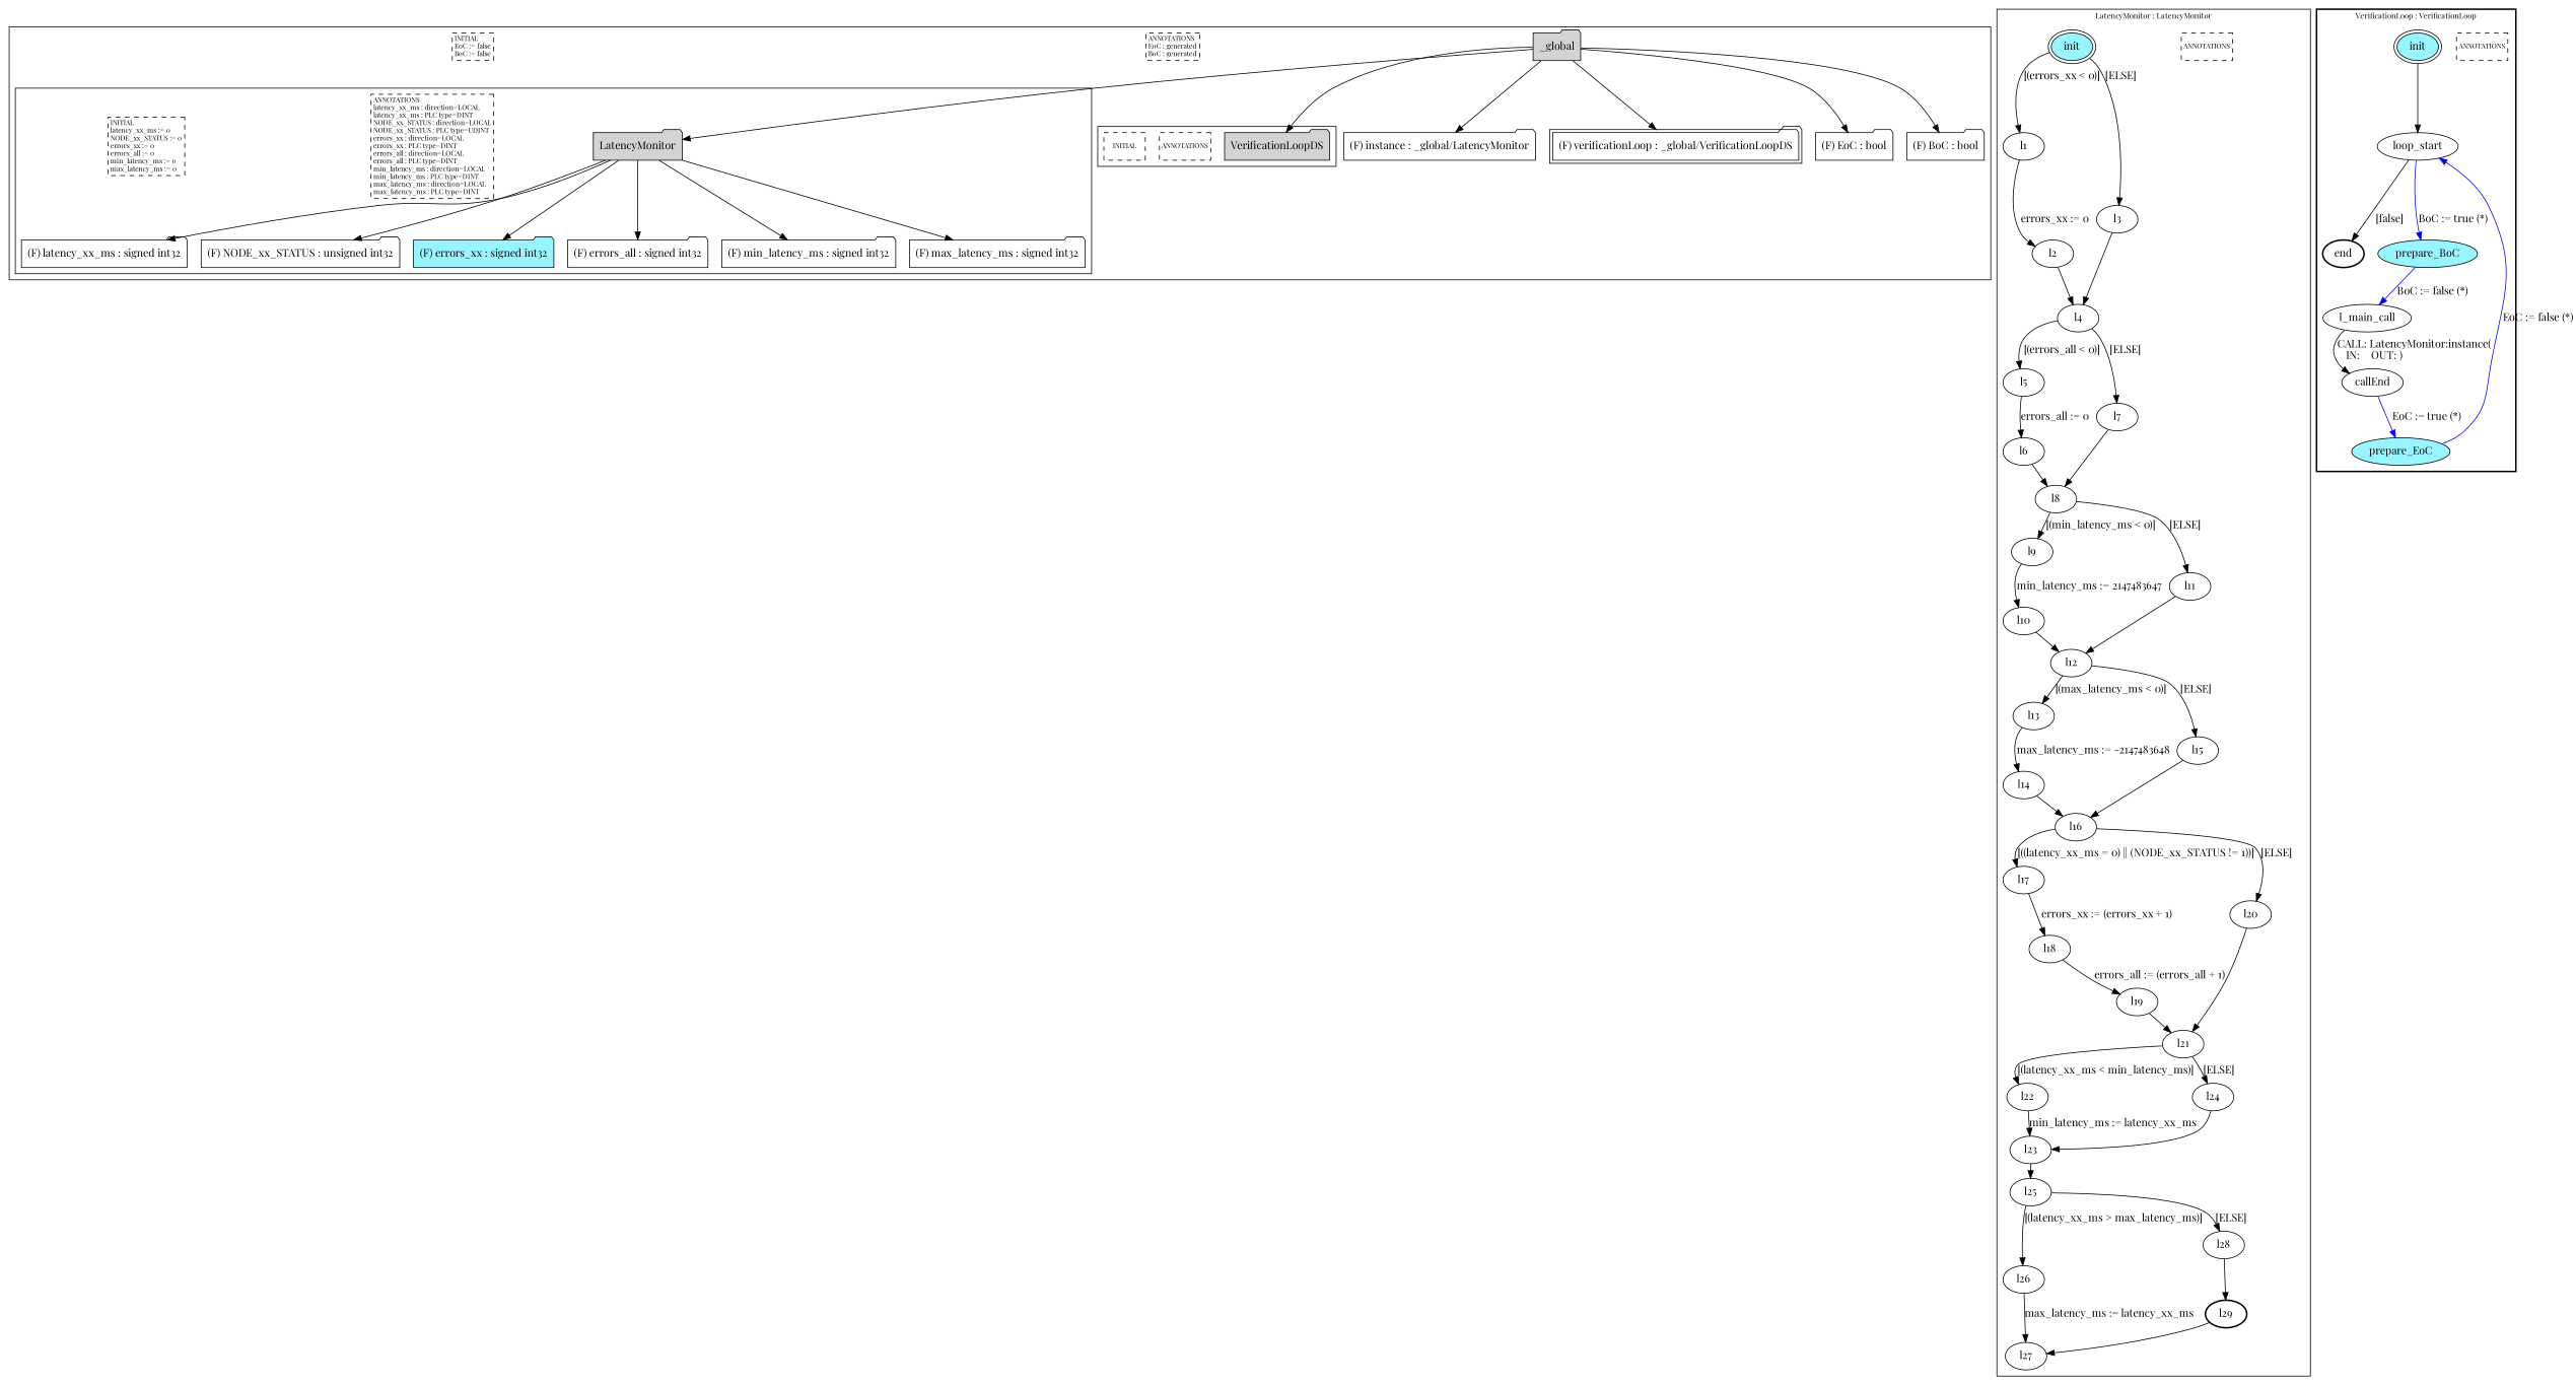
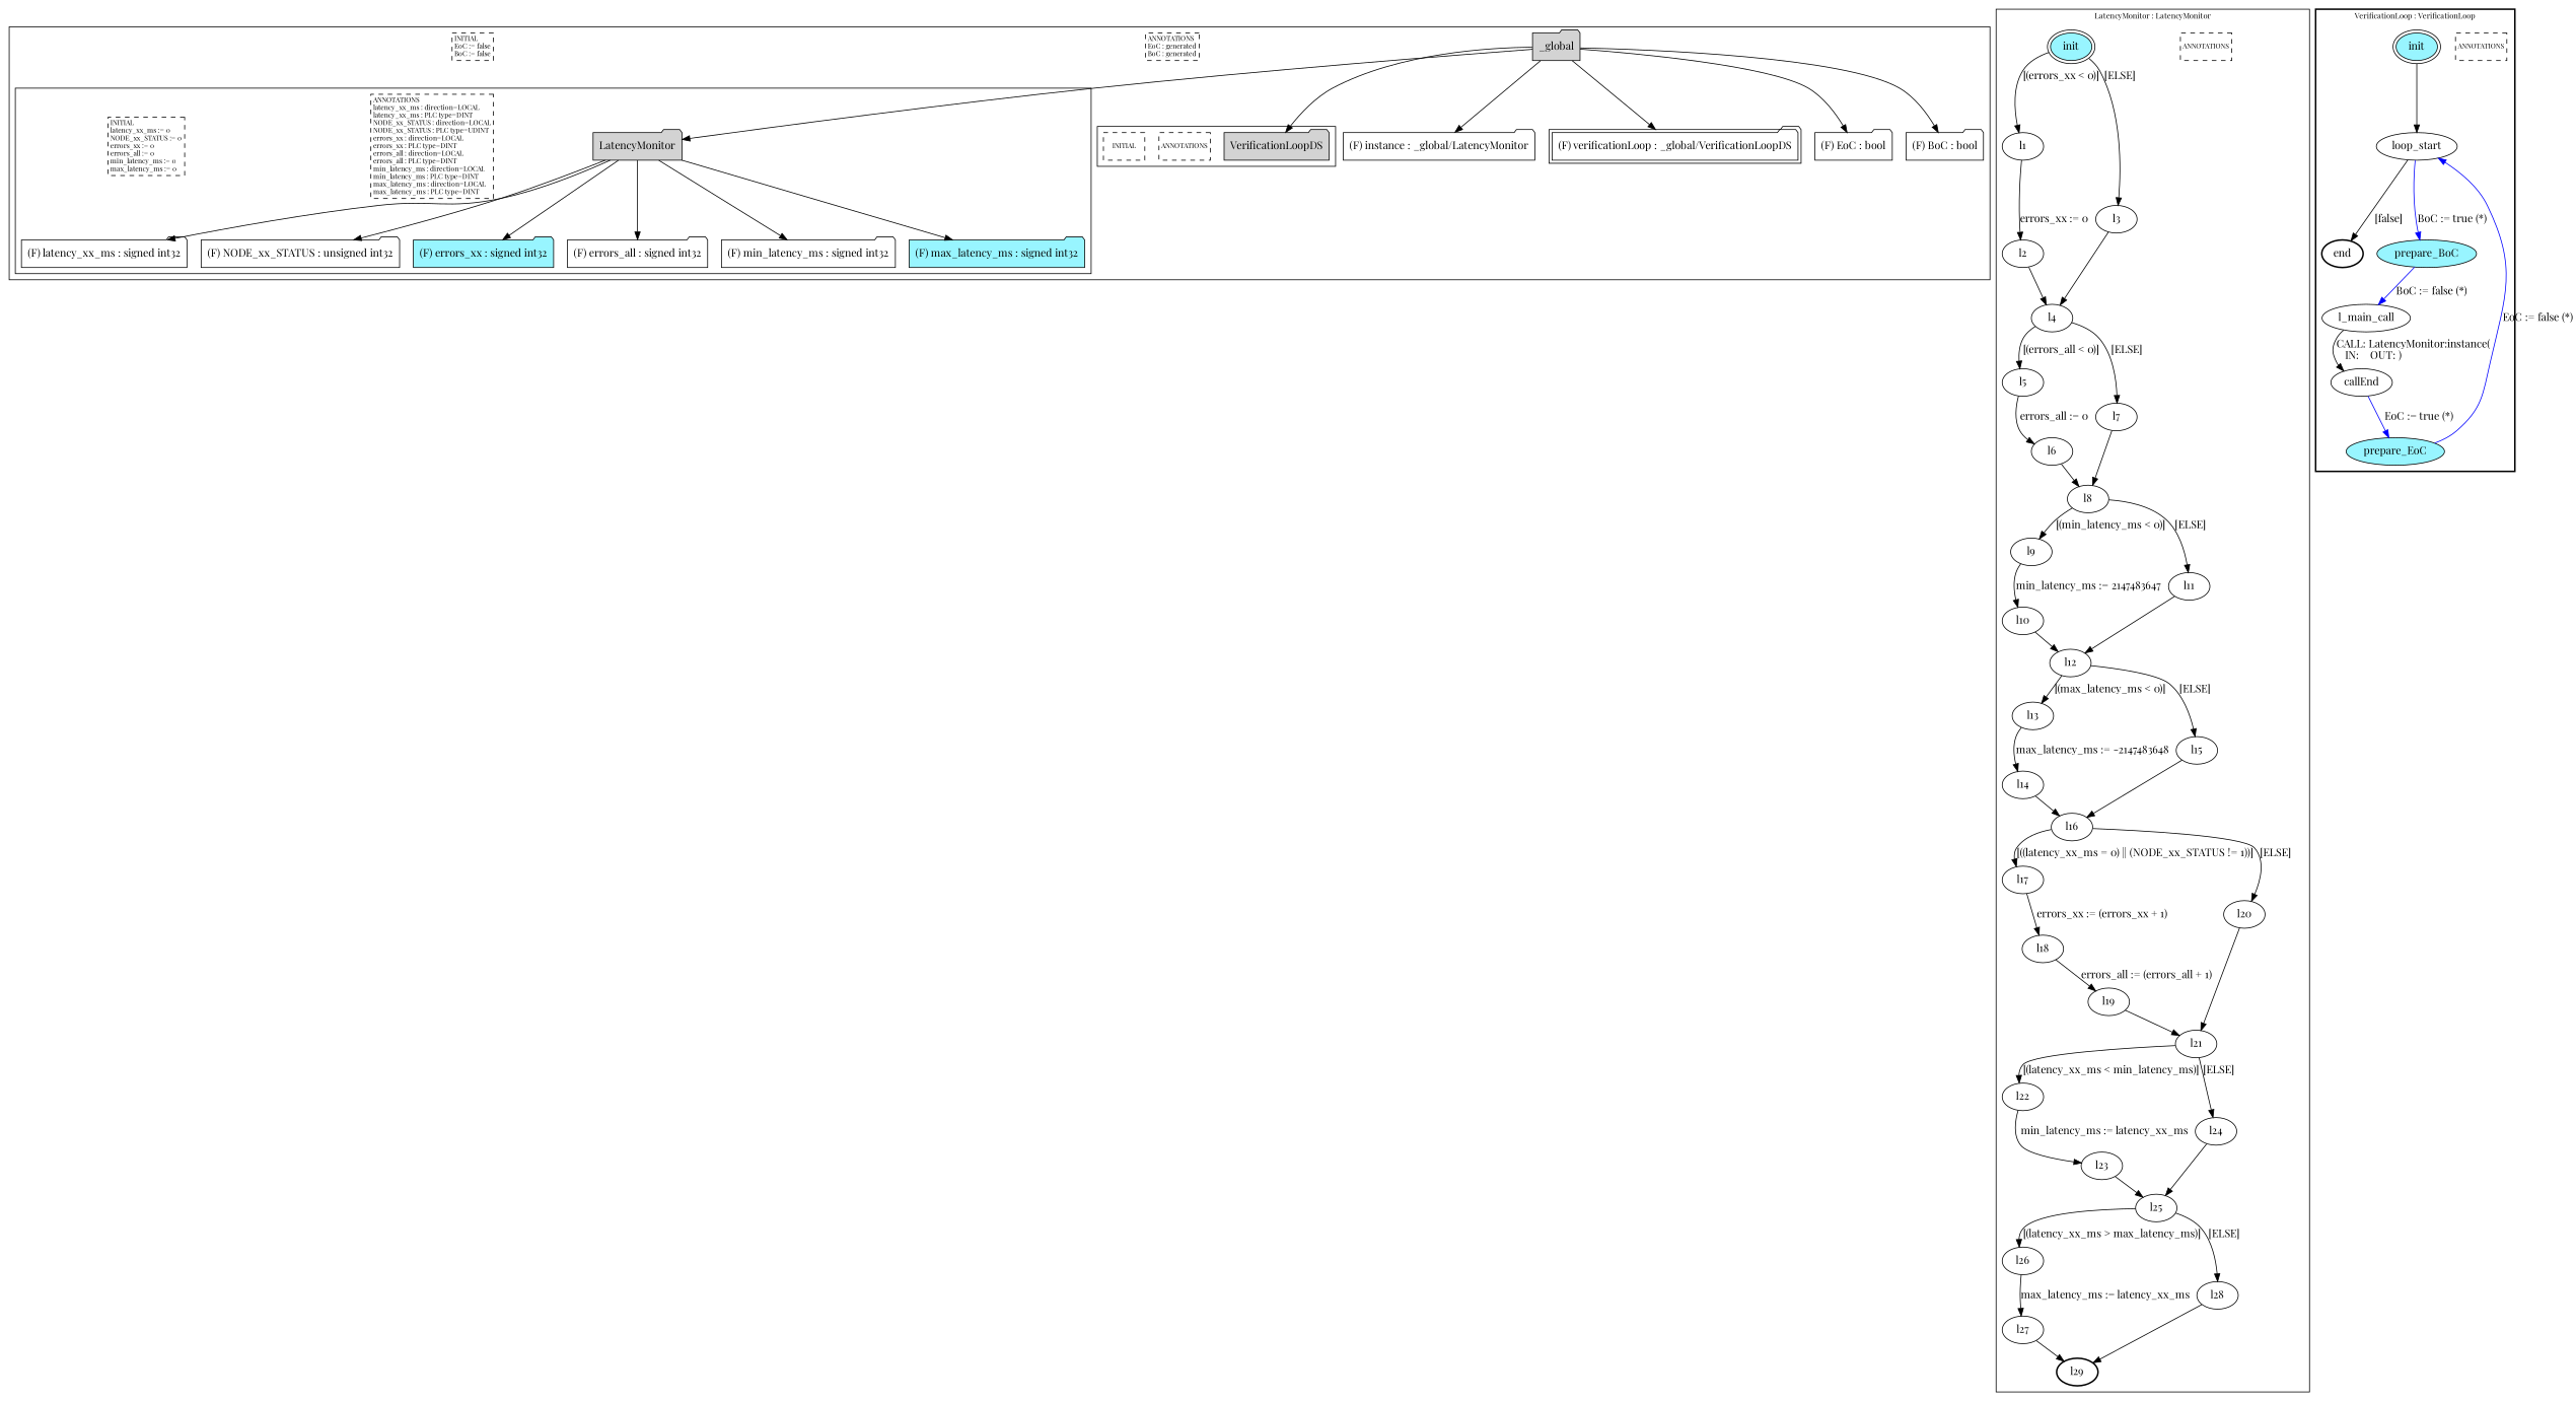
  digraph {
    fontname="Playfair Display"
    node [fontname="Playfair Display" shape=ellipse style=filled fillcolor=white color=black]
    edge [fontname="Playfair Display" color=black]
    n1 [label=LatencyMonitor shape=folder fillcolor="" color=""]
    n2 [label="(F) latency_xx_ms : signed int32" shape=folder color=""]
    n3 [label="(F) NODE_xx_STATUS : unsigned int32" shape=folder color=""]
    n4 [fillcolor=cadetblue1 label="(F) errors_xx : signed int32" shape=folder color=""]
    n5 [label="(F) errors_all : signed int32" shape=folder color=""]
    n6 [label="(F) min_latency_ms : signed int32" shape=folder color=""]
-   n7 [label="(F) max_latency_ms : signed int32" shape=folder color=""]
+   n7 [fillcolor=cadetblue1 label="(F) max_latency_ms : signed int32" shape=folder color=""]
    n8 [fontsize=9 label="ANNOTATIONS\llatency_xx_ms : direction=LOCAL\llatency_xx_ms : PLC type=DINT\lNODE_xx_STATUS : direction=LOCAL\lNODE_xx_STATUS : PLC type=UDINT\lerrors_xx : direction=LOCAL\lerrors_xx : PLC type=DINT\lerrors_all : direction=LOCAL\lerrors_all : PLC type=DINT\lmin_latency_ms : direction=LOCAL\lmin_latency_ms : PLC type=DINT\lmax_latency_ms : direction=LOCAL\lmax_latency_ms : PLC type=DINT\l" margin="0.04,0.04" shape=rectangle style=dashed color=""]
    n9 [fillcolor=lightyellow fontsize=9 label="INITIAL\llatency_xx_ms := 0\lNODE_xx_STATUS := 0\lerrors_xx := 0\lerrors_all := 0\lmin_latency_ms := 0\lmax_latency_ms := 0\l" margin="0.04,0.04" shape=rectangle style=dashed color=""]
    n10 [label=VerificationLoopDS shape=folder fillcolor="" color=""]
    n11 [fontsize=9 label=ANNOTATIONS margin="0.04,0.04" shape=rectangle style=dashed color=""]
    n12 [fillcolor=lightyellow fontsize=9 label=INITIAL margin="0.04,0.04" shape=rectangle style=dashed color=""]
    n13 [label=_global shape=folder fillcolor="" color=""]
    n14 [label="(F) instance : _global/LatencyMonitor" shape=folder color=""]
    n15 [label="(F) verificationLoop : _global/VerificationLoopDS" peripheries=2 shape=folder color=""]
    n16 [label="(F) EoC : bool" shape=folder color=""]
    n17 [label="(F) BoC : bool" shape=folder color=""]
    n18 [fontsize=9 label="ANNOTATIONS\lEoC : generated\lBoC : generated\l" margin="0.04,0.04" shape=rectangle style=dashed color=""]
    n19 [fillcolor=lightyellow fontsize=9 label="INITIAL\lEoC := false\lBoC := false\l" margin="0.04,0.04" shape=rectangle style=dashed color=""]
    n20 [fontsize=9 label=ANNOTATIONS margin="0.04,0.04" shape=rectangle style=dashed color=""]
    n21 [fillcolor=cadetblue1 label=init peripheries=2]
    n22 [label=l1]
    n23 [label=l3]
    n24 [label=l2]
    n25 [label=l4]
    n26 [label=l5]
    n27 [label=l7]
    n28 [label=l6]
    n29 [label=l8]
    n30 [label=l9]
    n31 [label=l11]
    n32 [label=l10]
    n33 [label=l12]
    n34 [label=l13]
    n35 [label=l15]
    n36 [label=l14]
    n37 [label=l16]
    n38 [label=l17]
    n39 [label=l20]
    n40 [label=l18]
    n41 [label=l19]
    n42 [label=l21]
    n43 [label=l22]
    n44 [label=l24]
    n45 [label=l23]
    n46 [label=l25]
    n47 [label=l26]
    n48 [label=l28]
    n49 [label=l27]
    n50 [label=l29 style=bold]
    n51 [fontsize=9 label=ANNOTATIONS margin="0.04,0.04" shape=rectangle style=dashed color=""]
    n52 [fillcolor=cadetblue1 label=init peripheries=2]
    n53 [label=loop_start]
    n54 [fillcolor=cadetblue1 label=end style=bold]
    n55 [fillcolor=cadetblue1 label=prepare_BoC]
    n56 [label=l_main_call]
    n57 [label=callEnd]
    n58 [fillcolor=cadetblue1 label=prepare_EoC]
    subgraph cluster_1 {
      n13
      n14
      n15
      n16
      n17
      n18
      n19
      subgraph cluster_2 {
        n1
        n2
        n3
        n4
        n5
        n6
        n7
        n8
        n9
      }
      subgraph cluster_3 {
        n10
        n11
        n12
      }
    }
    subgraph cluster_4 {
      color=black
      fontsize=10
      label="LatencyMonitor : LatencyMonitor"
      ranksep=0.4
      n20
      n21
      n22
      n23
      n24
      n25
      n26
      n27
      n28
      n29
      n30
      n31
      n32
      n33
      n34
      n35
      n36
      n37
      n38
      n39
      n40
      n41
      n42
      n43
      n44
      n45
      n46
      n47
      n48
      n49
      n50
    }
    subgraph cluster_5 {
      color=black
      fontsize=10
      label="VerificationLoop : VerificationLoop"
      ranksep=0.4
      style=bold
      n51
      n52
      n53
      n54
      n55
      n56
      n57
      n58
    }
    n1 -> n2 [color=""]
    n1 -> n3 [color=""]
    n1 -> n4 [color=""]
    n1 -> n5 [color=""]
    n1 -> n6 [color=""]
    n1 -> n7 [color=""]
    n13 -> n1 [color=""]
    n13 -> n10 [color=""]
    n13 -> n14 [color=""]
    n13 -> n15 [color=""]
    n13 -> n16 [color=""]
    n13 -> n17 [color=""]
    n21 -> n22 [label="[(errors_xx < 0)]"]
    n21 -> n23 [label="[ELSE]"]
    n22 -> n24 [label="errors_xx := 0"]
    n23 -> n25
    n24 -> n25
    n25 -> n26 [label="[(errors_all < 0)]"]
    n25 -> n27 [label="[ELSE]"]
    n26 -> n28 [label="errors_all := 0"]
    n27 -> n29
    n28 -> n29
    n29 -> n30 [label="[(min_latency_ms < 0)]"]
    n29 -> n31 [label="[ELSE]"]
    n30 -> n32 [label="min_latency_ms := 2147483647"]
    n31 -> n33
    n32 -> n33
    n33 -> n34 [label="[(max_latency_ms < 0)]"]
    n33 -> n35 [label="[ELSE]"]
    n34 -> n36 [label="max_latency_ms := -2147483648"]
    n35 -> n37
    n36 -> n37
    n37 -> n38 [label="[((latency_xx_ms = 0) || (NODE_xx_STATUS != 1))]"]
    n37 -> n39 [label="[ELSE]"]
    n38 -> n40 [label="errors_xx := (errors_xx + 1)"]
    n39 -> n42
    n40 -> n41 [label="errors_all := (errors_all + 1)"]
    n41 -> n42
    n42 -> n43 [label="[(latency_xx_ms < min_latency_ms)]"]
    n42 -> n44 [label="[ELSE]"]
    n43 -> n45 [label="min_latency_ms := latency_xx_ms"]
-   n44 -> n45
+   n44 -> n46
    n45 -> n46
    n46 -> n47 [label="[(latency_xx_ms > max_latency_ms)]"]
    n46 -> n48 [label="[ELSE]"]
    n47 -> n49 [label="max_latency_ms := latency_xx_ms"]
    n48 -> n50
-   n50 -> n49
+   n49 -> n50
    n52 -> n53
    n53 -> n54 [label="[false]"]
    n53 -> n55 [color=blue label="BoC := true (*)"]
    n55 -> n56 [color=blue label="BoC := false (*)"]
    n56 -> n57 [label="CALL: LatencyMonitor:instance(\l   IN:    OUT: )\l"]
    n57 -> n58 [color=blue label="EoC := true (*)"]
    n58 -> n53 [color=blue label="EoC := false (*)"]
  }
